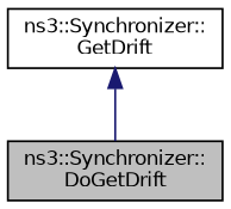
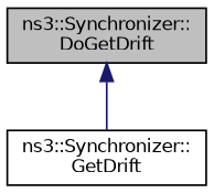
  digraph {
    rankdir=TB
    node [color=black fontname=Helvetica fontsize=10 shape=record style=filled]
    n1 [fillcolor=grey75 fontcolor=black height=0.2 label="ns3::Synchronizer::\lDoGetDrift" width=0.4]
    n2 [fillcolor=white height=0.2 label="ns3::Synchronizer::\lGetDrift" width=0.4]
-   n2 -> n1 [color=midnightblue dir=back fontname=Helvetica fontsize=10 labelfontname=Helvetica labelfontsize=10 style=solid]
+   n1 -> n2 [color=midnightblue dir=back fontname=Helvetica fontsize=10 labelfontname=Helvetica labelfontsize=10 style=solid]
  }
